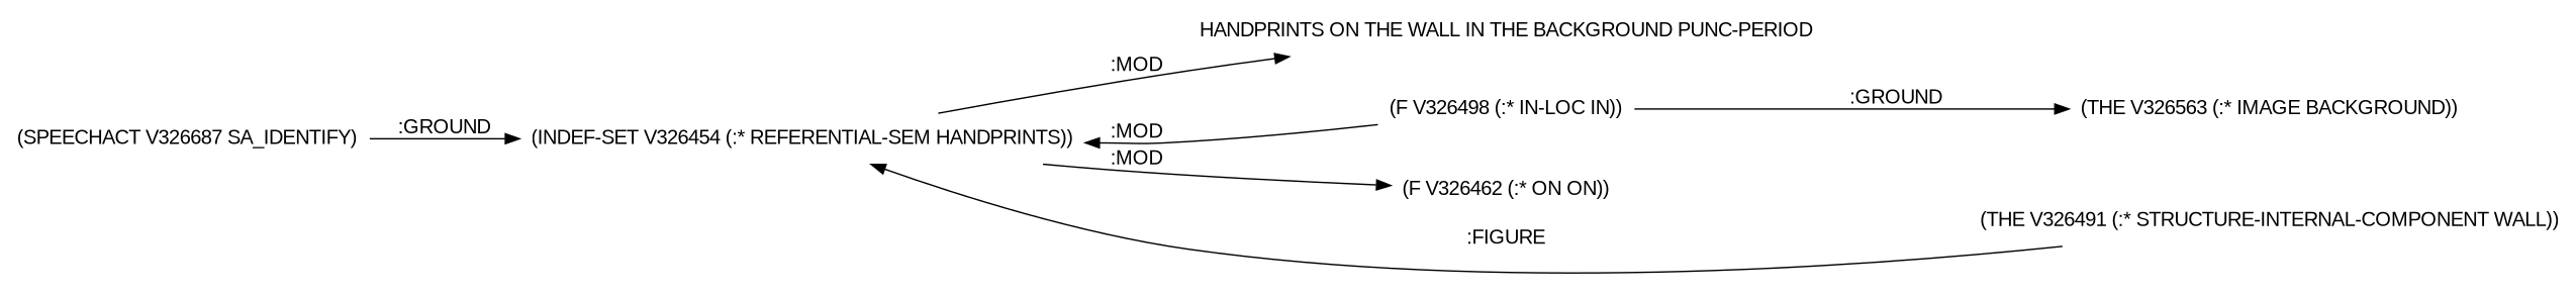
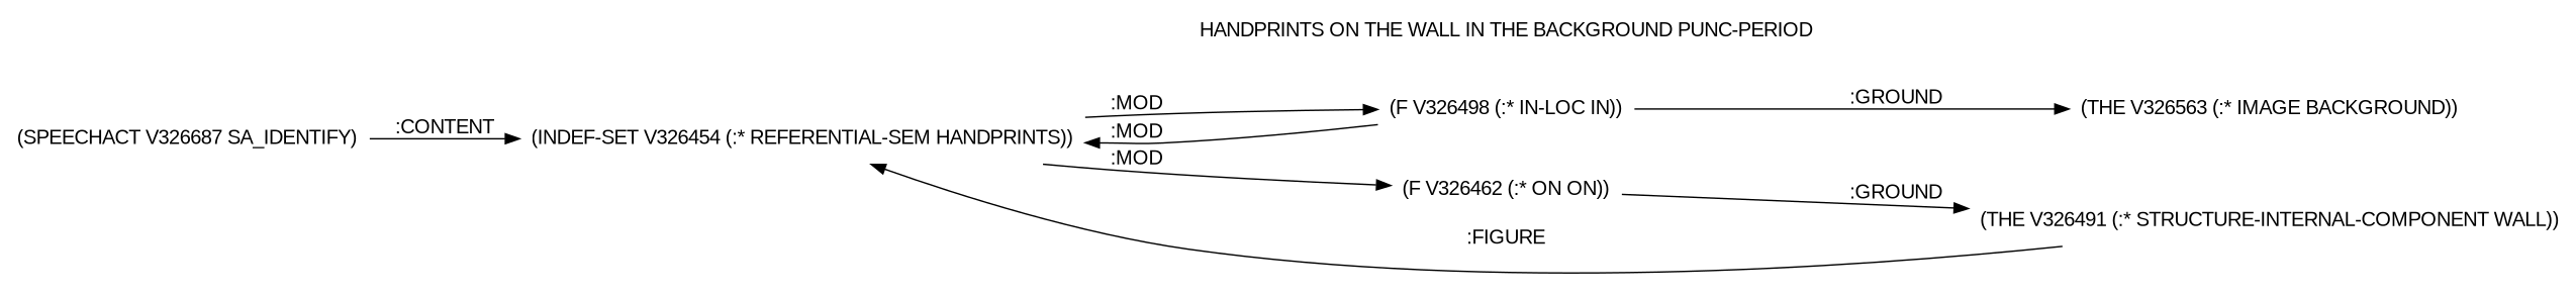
  digraph {
    fontname="Liberation Sans"
    rankdir=LR
    node [fontname="Liberation Sans" shape=none]
    edge [fontname="Liberation Sans"]
    "HANDPRINTS ON THE WALL IN THE BACKGROUND PUNC-PERIOD"
    n2 [label="(SPEECHACT V326687 SA_IDENTIFY)"]
    n3 [label="(INDEF-SET V326454 (:* REFERENTIAL-SEM HANDPRINTS))"]
    n4 [label="(F V326498 (:* IN-LOC IN))"]
    n5 [label="(F V326462 (:* ON ON))"]
    n6 [label="(THE V326563 (:* IMAGE BACKGROUND))"]
    n7 [label="(THE V326491 (:* STRUCTURE-INTERNAL-COMPONENT WALL))"]
-   n2 -> n3 [label=":GROUND"]
-   n3 -> "HANDPRINTS ON THE WALL IN THE BACKGROUND PUNC-PERIOD" [label=":MOD"]
+   n2 -> n3 [label=":CONTENT"]
+   n3 -> n4 [label=":MOD"]
    n3 -> n5 [label=":MOD"]
    n4 -> n3 [label=":MOD"]
    n4 -> n6 [label=":GROUND"]
+   n5 -> n7 [label=":GROUND"]
    n7 -> n3 [label=":FIGURE"]
  }
